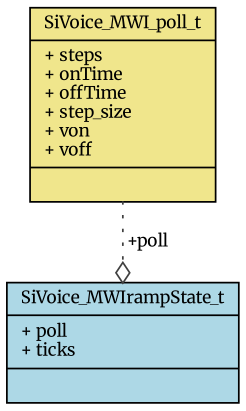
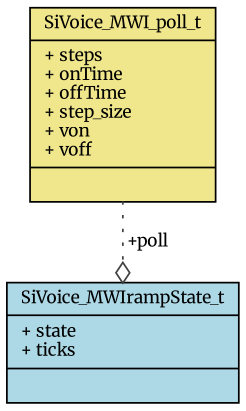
  digraph {
    fontname=Merriweather
    node [color=black fontname=Merriweather fontsize=10 shape=record style=filled]
-   n1 [fillcolor=lightblue fontcolor=black height=0.2 label="{SiVoice_MWIrampState_t\n|+ poll\l+ ticks\l|}" width=0.4]
+   n1 [fillcolor=lightblue fontcolor=black height=0.2 label="{SiVoice_MWIrampState_t\n|+ state\l+ ticks\l|}" width=0.4]
    n2 [fillcolor=khaki height=0.2 label="{SiVoice_MWI_poll_t\n|+ steps\l+ onTime\l+ offTime\l+ step_size\l+ von\l+ voff\l|}" width=0.4]
    n2 -> n1 [arrowhead=odiamond color=grey25 fontname=Merriweather fontsize=10 label=" +poll" labelfontname=Helvetica labelfontsize=10 style=dotted]
  }
